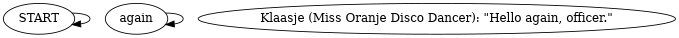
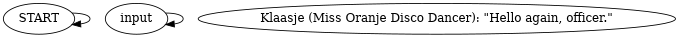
  digraph {
    n1 [label=START]
-   n2 [label=again]
+   n2 [label=input]
    n3 [label="Klaasje (Miss Oranje Disco Dancer): \"Hello again, officer.\""]
    n1 -> n1
    n2 -> n2
  }
